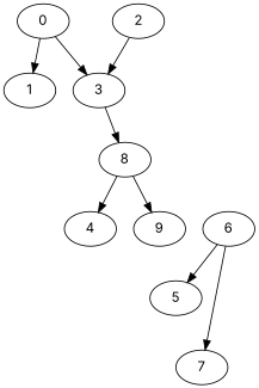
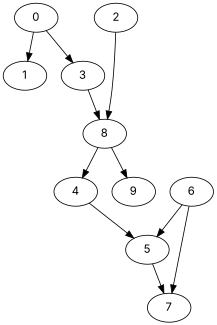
  digraph {
    fontname=Inter
    node [fontname=Inter]
    edge [fontname=Inter]
    0
    1
    3
    8
    2
    4
    9
    5
    7
    6
    0 -> 1
    0 -> 3
    3 -> 8
    8 -> 4
    8 -> 9
-   2 -> 3
+   2 -> 8
+   4 -> 5
+   5 -> 7
    6 -> 5
    6 -> 7
  }
